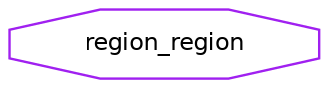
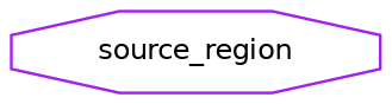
  digraph {
    rankdir=LR
-   n1 [color=purple fillcolor=white fontname=Helvetica fontsize=10 height=0.2 label=region_region shape=octagon style=filled width=0.4]
+   n1 [color=purple fillcolor=white fontname=Helvetica fontsize=10 height=0.2 label=source_region shape=octagon style=filled width=0.4]
  }
